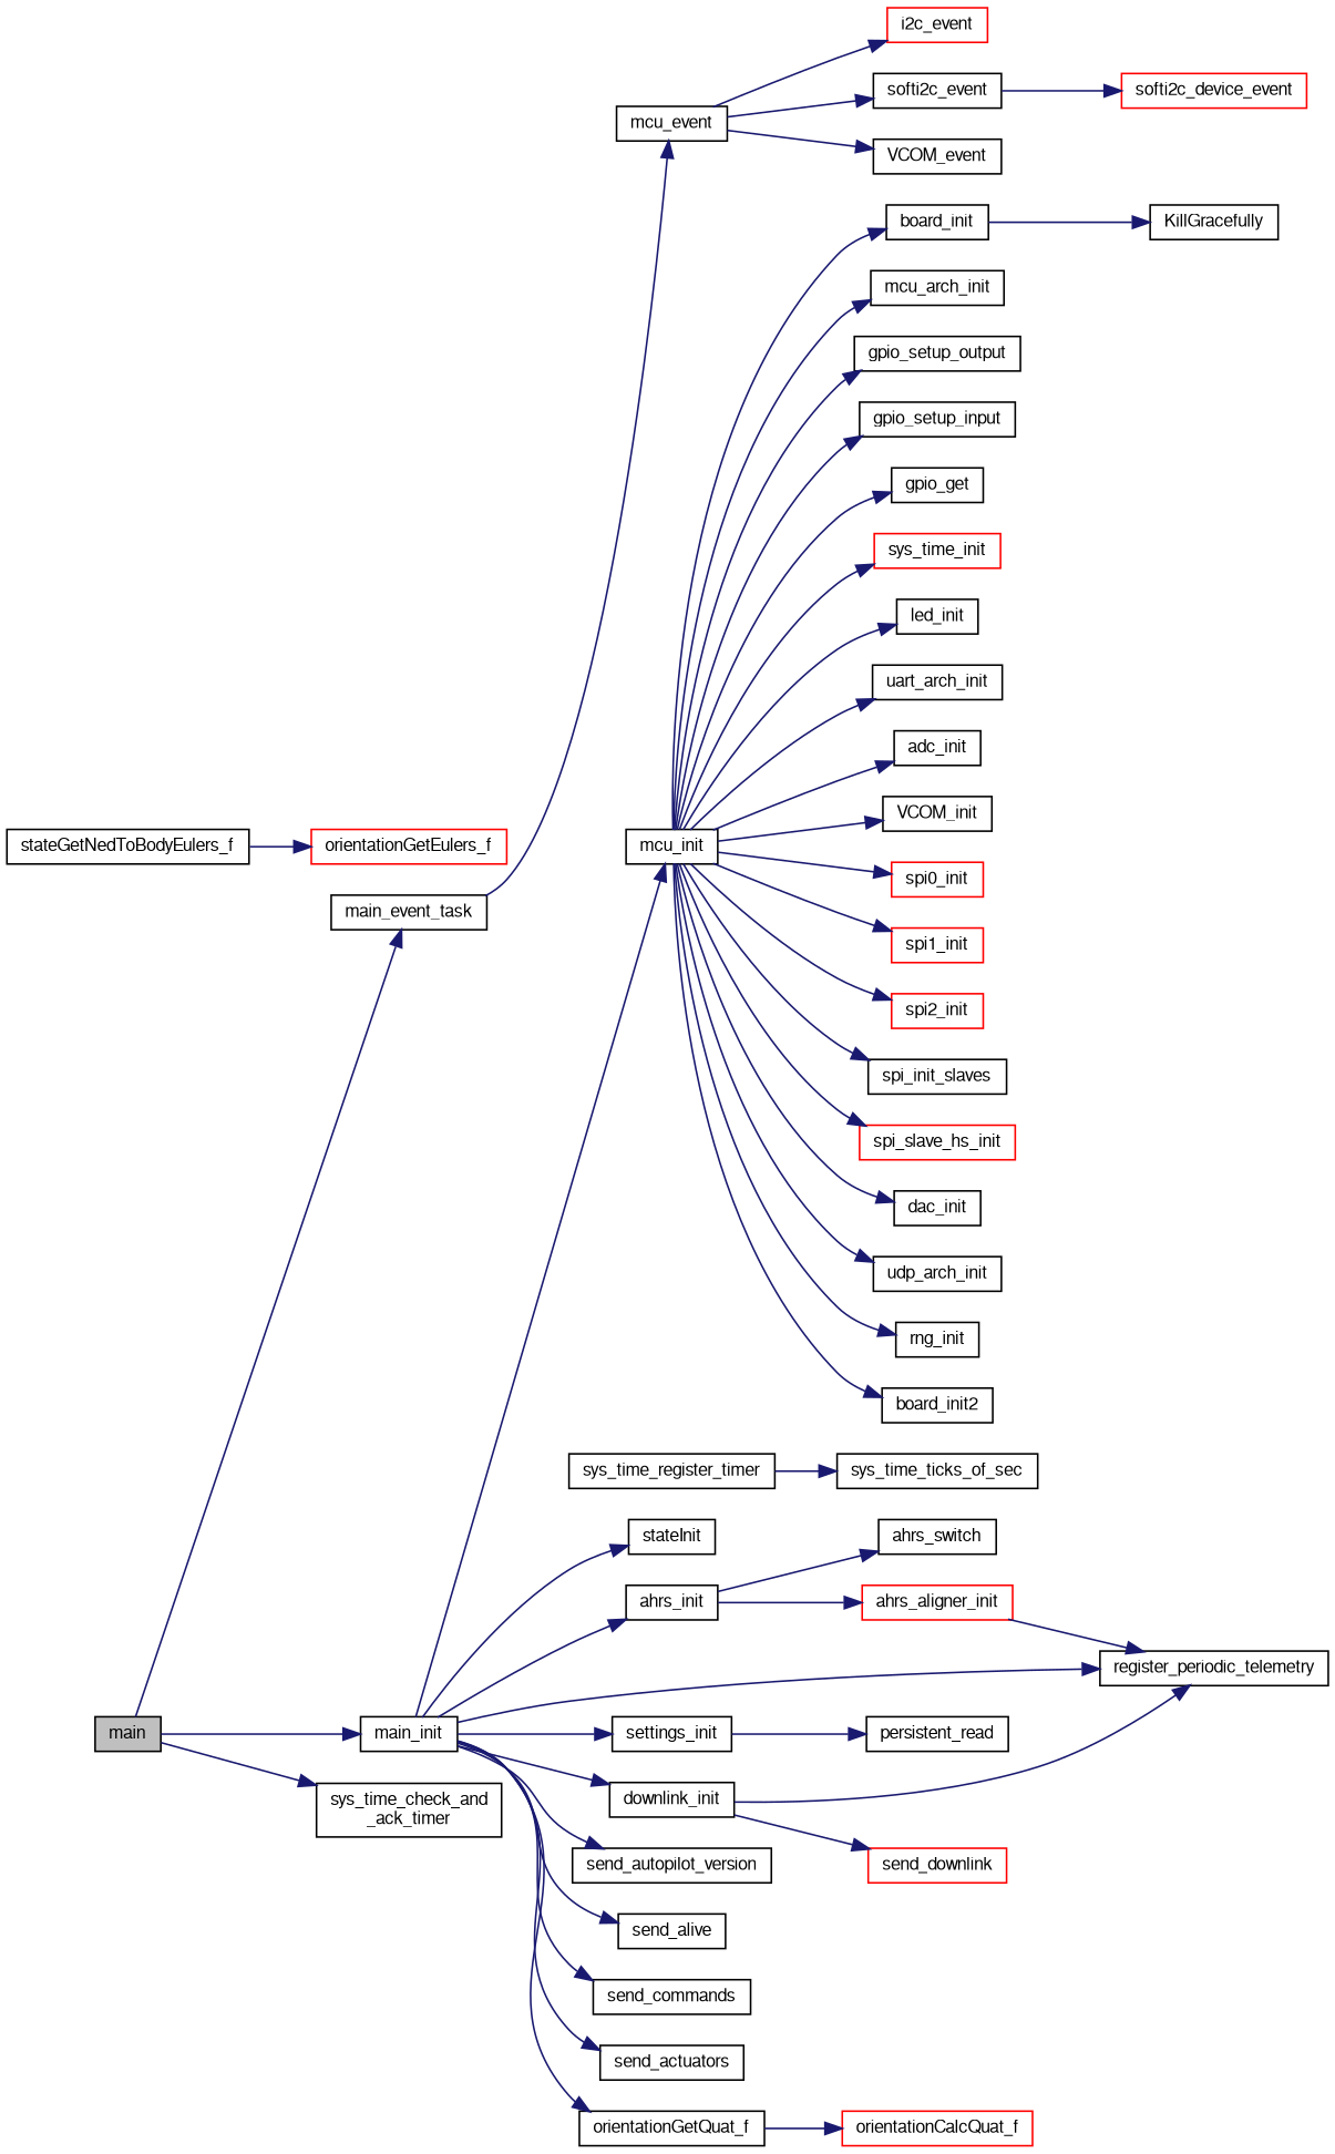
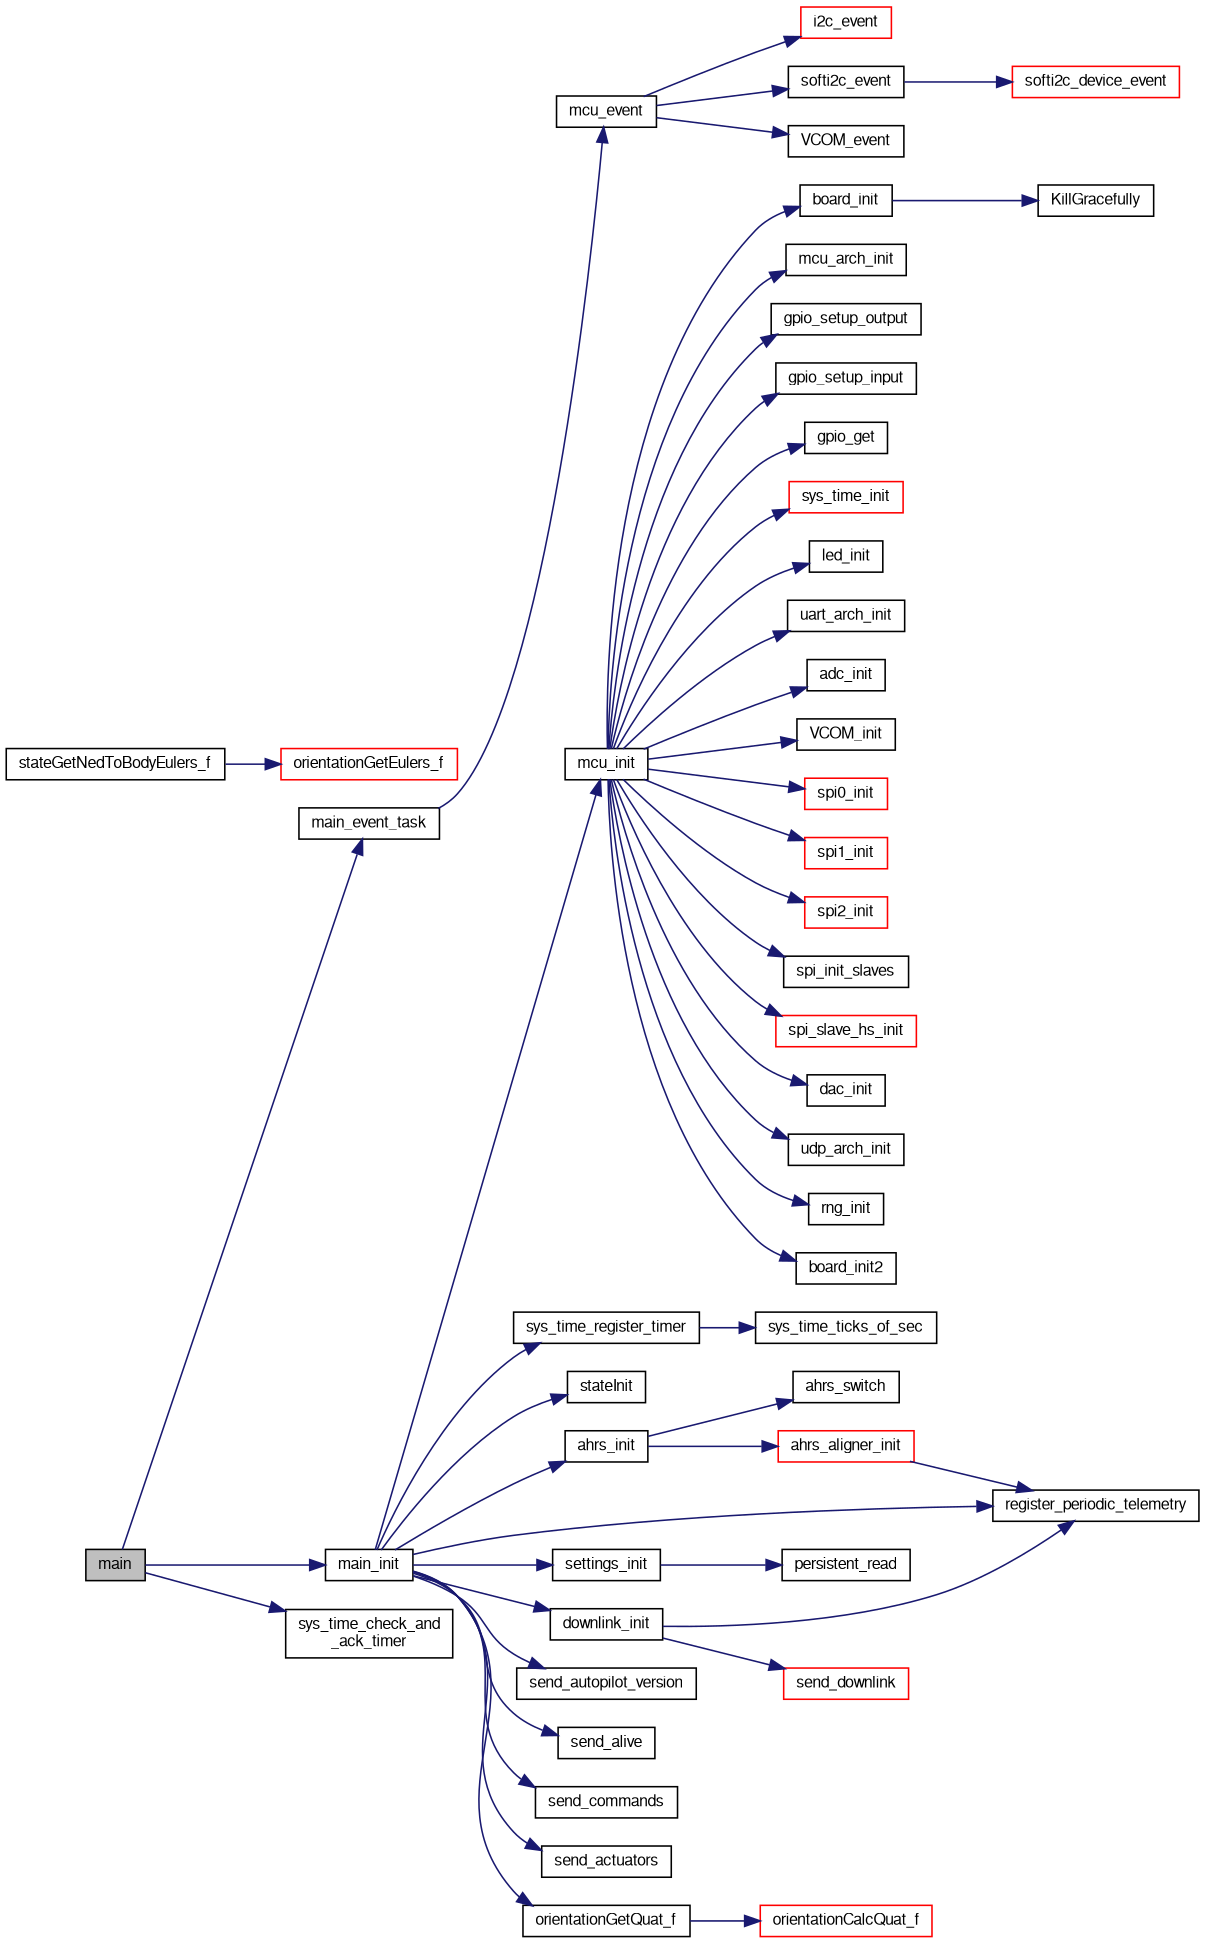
  digraph {
    rankdir=LR
    node [color=black fillcolor=white fontname=FreeSans fontsize=10 shape=record style=filled]
    edge [color=midnightblue fontname=FreeSans fontsize=10 labelfontname=FreeSans labelfontsize=10 style=solid]
    n1 [fillcolor=grey75 fontcolor=black height=0.2 label=main width=0.4]
    n2 [height=0.2 label=main_event_task width=0.4]
    n3 [height=0.2 label=main_init width=0.4]
    n4 [height=0.2 label="sys_time_check_and\l_ack_timer" width=0.4]
    n5 [height=0.2 label=mcu_event width=0.4]
    n6 [height=0.2 label=mcu_init width=0.4]
    n7 [height=0.2 label=sys_time_register_timer width=0.4]
    n8 [height=0.2 label=stateInit width=0.4]
    n9 [height=0.2 label=ahrs_init width=0.4]
    n10 [height=0.2 label=register_periodic_telemetry width=0.4]
    n11 [height=0.2 label=settings_init width=0.4]
    n12 [height=0.2 label=downlink_init width=0.4]
    n13 [height=0.2 label=send_autopilot_version width=0.4]
    n14 [height=0.2 label=send_alive width=0.4]
    n15 [height=0.2 label=send_commands width=0.4]
    n16 [height=0.2 label=send_actuators width=0.4]
    n17 [height=0.2 label=orientationGetQuat_f width=0.4]
    n18 [color=red height=0.2 label=i2c_event width=0.4]
    n19 [height=0.2 label=softi2c_event width=0.4]
    n20 [height=0.2 label=VCOM_event width=0.4]
    n21 [color=red height=0.2 label=softi2c_device_event width=0.4]
    n22 [height=0.2 label=board_init width=0.4]
    n23 [height=0.2 label=mcu_arch_init width=0.4]
    n24 [height=0.2 label=gpio_setup_output width=0.4]
    n25 [height=0.2 label=gpio_setup_input width=0.4]
    n26 [height=0.2 label=gpio_get width=0.4]
    n27 [color=red height=0.2 label=sys_time_init width=0.4]
    n28 [height=0.2 label=led_init width=0.4]
    n29 [height=0.2 label=uart_arch_init width=0.4]
    n30 [height=0.2 label=adc_init width=0.4]
    n31 [height=0.2 label=VCOM_init width=0.4]
    n32 [color=red height=0.2 label=spi0_init width=0.4]
    n33 [color=red height=0.2 label=spi1_init width=0.4]
    n34 [color=red height=0.2 label=spi2_init width=0.4]
    n35 [height=0.2 label=spi_init_slaves width=0.4]
    n36 [color=red height=0.2 label=spi_slave_hs_init width=0.4]
    n37 [height=0.2 label=dac_init width=0.4]
    n38 [height=0.2 label=udp_arch_init width=0.4]
    n39 [height=0.2 label=rng_init width=0.4]
    n40 [height=0.2 label=board_init2 width=0.4]
    n41 [height=0.2 label=sys_time_ticks_of_sec width=0.4]
    n42 [height=0.2 label=ahrs_switch width=0.4]
    n43 [color=red height=0.2 label=ahrs_aligner_init width=0.4]
    n44 [height=0.2 label=persistent_read width=0.4]
    n45 [color=red height=0.2 label=send_downlink width=0.4]
    n46 [color=red height=0.2 label=orientationCalcQuat_f width=0.4]
    n47 [height=0.2 label=KillGracefully width=0.4]
    n48 [height=0.2 label=stateGetNedToBodyEulers_f width=0.4]
    n49 [color=red height=0.2 label=orientationGetEulers_f width=0.4]
    n1 -> n2
    n1 -> n3
    n1 -> n4
    n2 -> n5
    n3 -> n6
+   n3 -> n7
    n3 -> n8
    n3 -> n9
    n3 -> n10
    n3 -> n11
    n3 -> n12
    n3 -> n13
    n3 -> n14
    n3 -> n15
    n3 -> n16
    n3 -> n17
    n5 -> n18
    n5 -> n19
    n5 -> n20
    n6 -> n22
    n6 -> n23
    n6 -> n24
    n6 -> n25
    n6 -> n26
    n6 -> n27
    n6 -> n28
    n6 -> n29
    n6 -> n30
    n6 -> n31
    n6 -> n32
    n6 -> n33
    n6 -> n34
    n6 -> n35
    n6 -> n36
    n6 -> n37
    n6 -> n38
    n6 -> n39
    n6 -> n40
    n7 -> n41
    n9 -> n42
    n9 -> n43
    n11 -> n44
    n12 -> n10
    n12 -> n45
    n17 -> n46
    n19 -> n21
    n22 -> n47
    n43 -> n10
    n48 -> n49
  }
